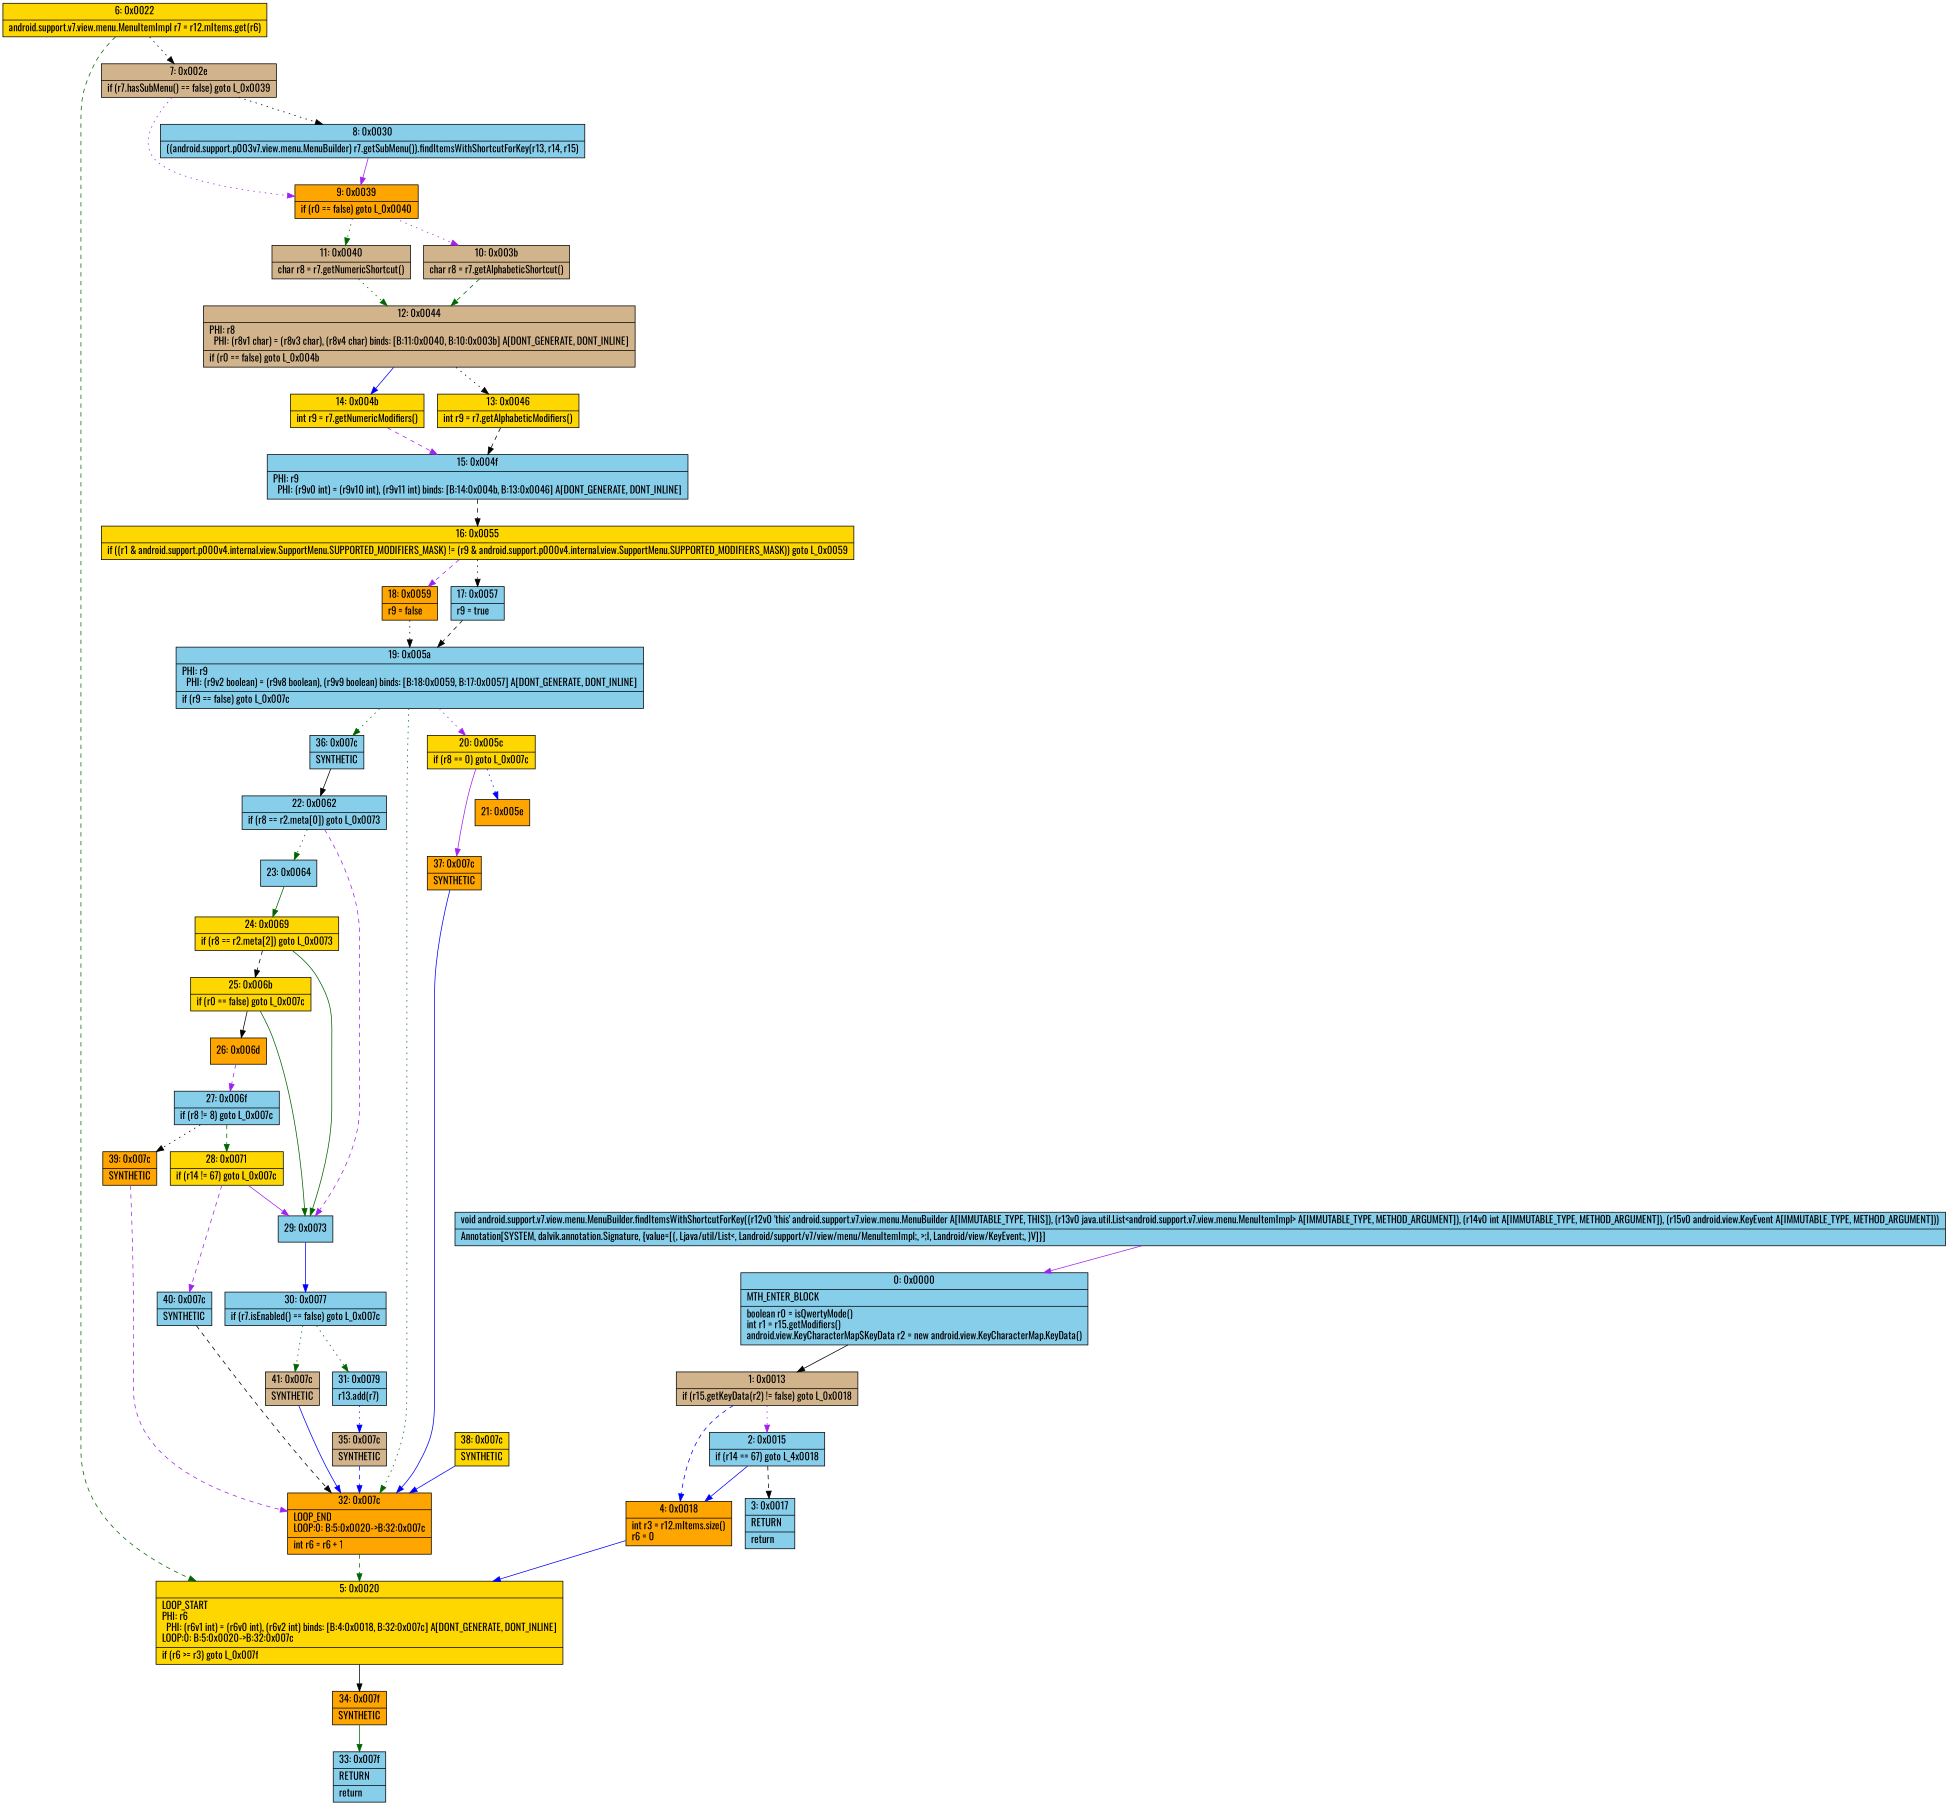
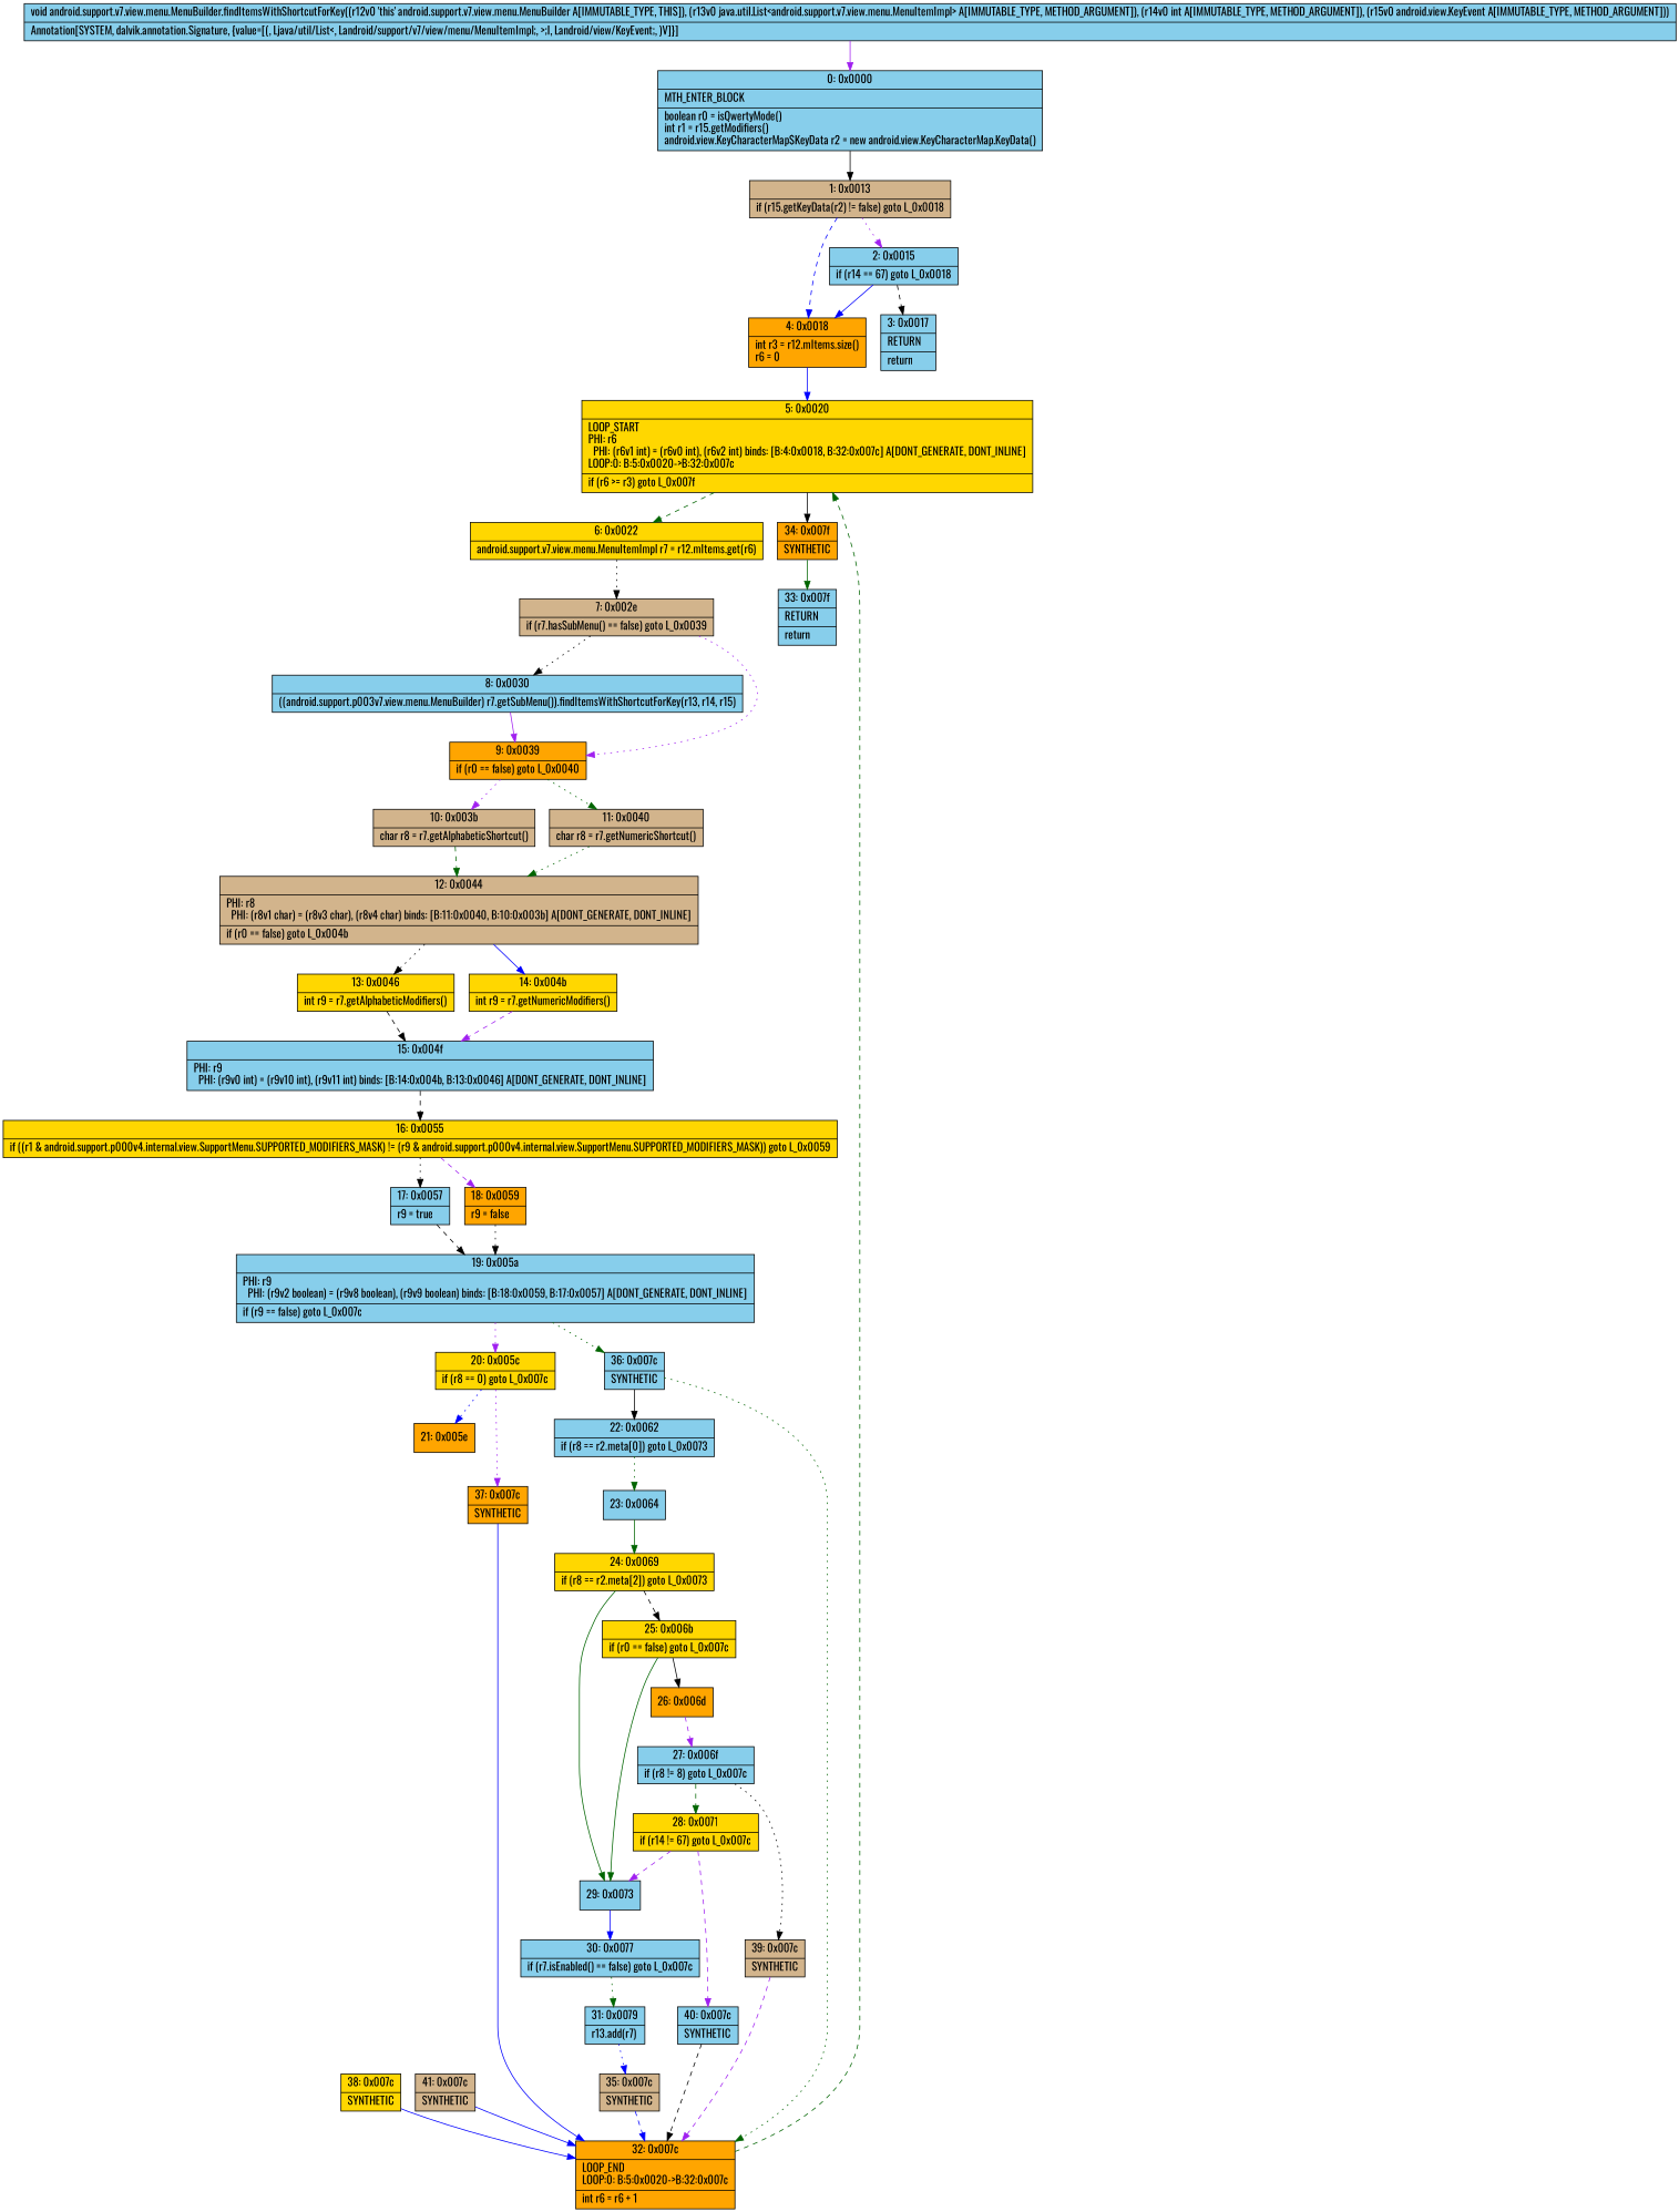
  digraph {
    fontname=Oswald
    node [fillcolor=skyblue fontname=Oswald shape=record style=filled]
    edge [color=black fontname=Oswald style=dotted]
    n1 [label="{0\:\ 0x0000|MTH_ENTER_BLOCK\l|boolean r0 = isQwertyMode()\lint r1 = r15.getModifiers()\landroid.view.KeyCharacterMap$KeyData r2 = new android.view.KeyCharacterMap.KeyData()\l}"]
    n2 [fillcolor=tan label="{1\:\ 0x0013|if (r15.getKeyData(r2) != false) goto L_0x0018\l}"]
-   n3 [label="{2\:\ 0x0015|if (r14 == 67) goto L_4x0018\l}"]
+   n3 [label="{2\:\ 0x0015|if (r14 == 67) goto L_0x0018\l}"]
    n4 [fillcolor=orange label="{4\:\ 0x0018|int r3 = r12.mItems.size()\lr6 = 0\l}"]
    n5 [label="{3\:\ 0x0017|RETURN\l|return\l}"]
    n6 [fillcolor=gold label="{5\:\ 0x0020|LOOP_START\lPHI: r6 \l  PHI: (r6v1 int) = (r6v0 int), (r6v2 int) binds: [B:4:0x0018, B:32:0x007c] A[DONT_GENERATE, DONT_INLINE]\lLOOP:0: B:5:0x0020\-\>B:32:0x007c\l|if (r6 \>= r3) goto L_0x007f\l}"]
    n7 [fillcolor=gold label="{6\:\ 0x0022|android.support.v7.view.menu.MenuItemImpl r7 = r12.mItems.get(r6)\l}"]
    n8 [fillcolor=orange label="{34\:\ 0x007f|SYNTHETIC\l}"]
    n9 [fillcolor=tan label="{7\:\ 0x002e|if (r7.hasSubMenu() == false) goto L_0x0039\l}"]
    n10 [label="{33\:\ 0x007f|RETURN\l|return\l}"]
    n11 [label="{8\:\ 0x0030|((android.support.p003v7.view.menu.MenuBuilder) r7.getSubMenu()).findItemsWithShortcutForKey(r13, r14, r15)\l}"]
    n12 [fillcolor=orange label="{9\:\ 0x0039|if (r0 == false) goto L_0x0040\l}"]
    n13 [fillcolor=tan label="{10\:\ 0x003b|char r8 = r7.getAlphabeticShortcut()\l}"]
    n14 [fillcolor=tan label="{11\:\ 0x0040|char r8 = r7.getNumericShortcut()\l}"]
    n15 [fillcolor=tan label="{12\:\ 0x0044|PHI: r8 \l  PHI: (r8v1 char) = (r8v3 char), (r8v4 char) binds: [B:11:0x0040, B:10:0x003b] A[DONT_GENERATE, DONT_INLINE]\l|if (r0 == false) goto L_0x004b\l}"]
    n16 [fillcolor=gold label="{13\:\ 0x0046|int r9 = r7.getAlphabeticModifiers()\l}"]
    n17 [fillcolor=gold label="{14\:\ 0x004b|int r9 = r7.getNumericModifiers()\l}"]
    n18 [label="{15\:\ 0x004f|PHI: r9 \l  PHI: (r9v0 int) = (r9v10 int), (r9v11 int) binds: [B:14:0x004b, B:13:0x0046] A[DONT_GENERATE, DONT_INLINE]\l}"]
    n19 [fillcolor=gold label="{16\:\ 0x0055|if ((r1 & android.support.p000v4.internal.view.SupportMenu.SUPPORTED_MODIFIERS_MASK) != (r9 & android.support.p000v4.internal.view.SupportMenu.SUPPORTED_MODIFIERS_MASK)) goto L_0x0059\l}"]
    n20 [label="{17\:\ 0x0057|r9 = true\l}"]
    n21 [fillcolor=orange label="{18\:\ 0x0059|r9 = false\l}"]
    n22 [label="{19\:\ 0x005a|PHI: r9 \l  PHI: (r9v2 boolean) = (r9v8 boolean), (r9v9 boolean) binds: [B:18:0x0059, B:17:0x0057] A[DONT_GENERATE, DONT_INLINE]\l|if (r9 == false) goto L_0x007c\l}"]
    n23 [fillcolor=gold label="{20\:\ 0x005c|if (r8 == 0) goto L_0x007c\l}"]
    n24 [label="{36\:\ 0x007c|SYNTHETIC\l}"]
    n25 [fillcolor=orange label="{21\:\ 0x005e}"]
    n26 [fillcolor=orange label="{37\:\ 0x007c|SYNTHETIC\l}"]
    n27 [label="{22\:\ 0x0062|if (r8 == r2.meta[0]) goto L_0x0073\l}"]
    n28 [fillcolor=orange label="{32\:\ 0x007c|LOOP_END\lLOOP:0: B:5:0x0020\-\>B:32:0x007c\l|int r6 = r6 + 1\l}"]
    n29 [label="{23\:\ 0x0064}"]
    n30 [label="{29\:\ 0x0073}"]
    n31 [fillcolor=gold label="{24\:\ 0x0069|if (r8 == r2.meta[2]) goto L_0x0073\l}"]
    n32 [label="{30\:\ 0x0077|if (r7.isEnabled() == false) goto L_0x007c\l}"]
    n33 [fillcolor=gold label="{25\:\ 0x006b|if (r0 == false) goto L_0x007c\l}"]
    n34 [fillcolor=orange label="{26\:\ 0x006d}"]
    n35 [label="{27\:\ 0x006f|if (r8 != 8) goto L_0x007c\l}"]
    n36 [fillcolor=gold label="{38\:\ 0x007c|SYNTHETIC\l}"]
    n37 [fillcolor=gold label="{28\:\ 0x0071|if (r14 != 67) goto L_0x007c\l}"]
-   n38 [fillcolor=orange label="{39\:\ 0x007c|SYNTHETIC\l}"]
+   n38 [fillcolor=tan label="{39\:\ 0x007c|SYNTHETIC\l}"]
    n39 [label="{40\:\ 0x007c|SYNTHETIC\l}"]
    n40 [label="{31\:\ 0x0079|r13.add(r7)\l}"]
    n41 [fillcolor=tan label="{41\:\ 0x007c|SYNTHETIC\l}"]
    n42 [fillcolor=tan label="{35\:\ 0x007c|SYNTHETIC\l}"]
    n43 [label="{void android.support.v7.view.menu.MenuBuilder.findItemsWithShortcutForKey((r12v0 'this' android.support.v7.view.menu.MenuBuilder A[IMMUTABLE_TYPE, THIS]), (r13v0 java.util.List\<android.support.v7.view.menu.MenuItemImpl\> A[IMMUTABLE_TYPE, METHOD_ARGUMENT]), (r14v0 int A[IMMUTABLE_TYPE, METHOD_ARGUMENT]), (r15v0 android.view.KeyEvent A[IMMUTABLE_TYPE, METHOD_ARGUMENT]))  | Annotation[SYSTEM, dalvik.annotation.Signature, \{value=[(, Ljava\/util\/List\<, Landroid\/support\/v7\/view\/menu\/MenuItemImpl;, \>;I, Landroid\/view\/KeyEvent;, )V]\}]\l}"]
    n1 -> n2 [style=solid]
    n2 -> n3 [color=purple]
    n2 -> n4 [color=blue style=dashed]
    n3 -> n4 [color=blue style=solid]
    n3 -> n5 [style=dashed]
    n4 -> n6 [color=blue style=solid]
-   n7 -> n6 [color=darkgreen style=dashed]
+   n6 -> n7 [color=darkgreen style=dashed]
    n6 -> n8 [style=solid]
    n7 -> n9
    n8 -> n10 [color=darkgreen style=solid]
    n9 -> n11
    n9 -> n12 [color=purple]
    n11 -> n12 [color=purple style=solid]
    n12 -> n13 [color=purple]
    n12 -> n14 [color=darkgreen]
    n13 -> n15 [color=darkgreen style=dashed]
    n14 -> n15 [color=darkgreen]
    n15 -> n16
    n15 -> n17 [color=blue style=solid]
    n16 -> n18 [style=dashed]
    n17 -> n18 [color=purple style=dashed]
    n18 -> n19 [style=dashed]
    n19 -> n20
    n19 -> n21 [color=purple style=dashed]
    n20 -> n22 [style=dashed]
    n21 -> n22
    n22 -> n23 [color=purple]
    n22 -> n24 [color=darkgreen]
    n23 -> n25 [color=blue]
-   n23 -> n26 [color=purple style=solid]
+   n23 -> n26 [color=purple]
    n24 -> n27 [style=solid]
-   n22 -> n28 [color=darkgreen]
+   n24 -> n28 [color=darkgreen]
    n26 -> n28 [color=blue style=solid]
    n27 -> n29 [color=darkgreen]
-   n27 -> n30 [color=purple style=dashed]
    n28 -> n6 [color=darkgreen style=dashed]
    n29 -> n31 [color=darkgreen style=solid]
    n30 -> n32 [color=blue style=solid]
    n31 -> n30 [color=darkgreen style=solid]
    n31 -> n33 [style=dashed]
    n32 -> n40 [color=darkgreen]
-   n32 -> n41 [color=darkgreen]
    n33 -> n30 [color=darkgreen style=solid]
    n33 -> n34 [style=solid]
    n34 -> n35 [color=purple style=dashed]
    n35 -> n37 [color=darkgreen style=dashed]
    n35 -> n38
    n36 -> n28 [color=blue style=solid]
-   n37 -> n30 [color=purple style=solid]
+   n37 -> n30 [color=purple style=dashed]
    n37 -> n39 [color=purple style=dashed]
    n38 -> n28 [color=purple style=dashed]
    n39 -> n28 [style=dashed]
    n40 -> n42 [color=blue]
    n41 -> n28 [color=blue style=solid]
    n42 -> n28 [color=blue style=dashed]
    n43 -> n1 [color=purple style=solid]
  }
